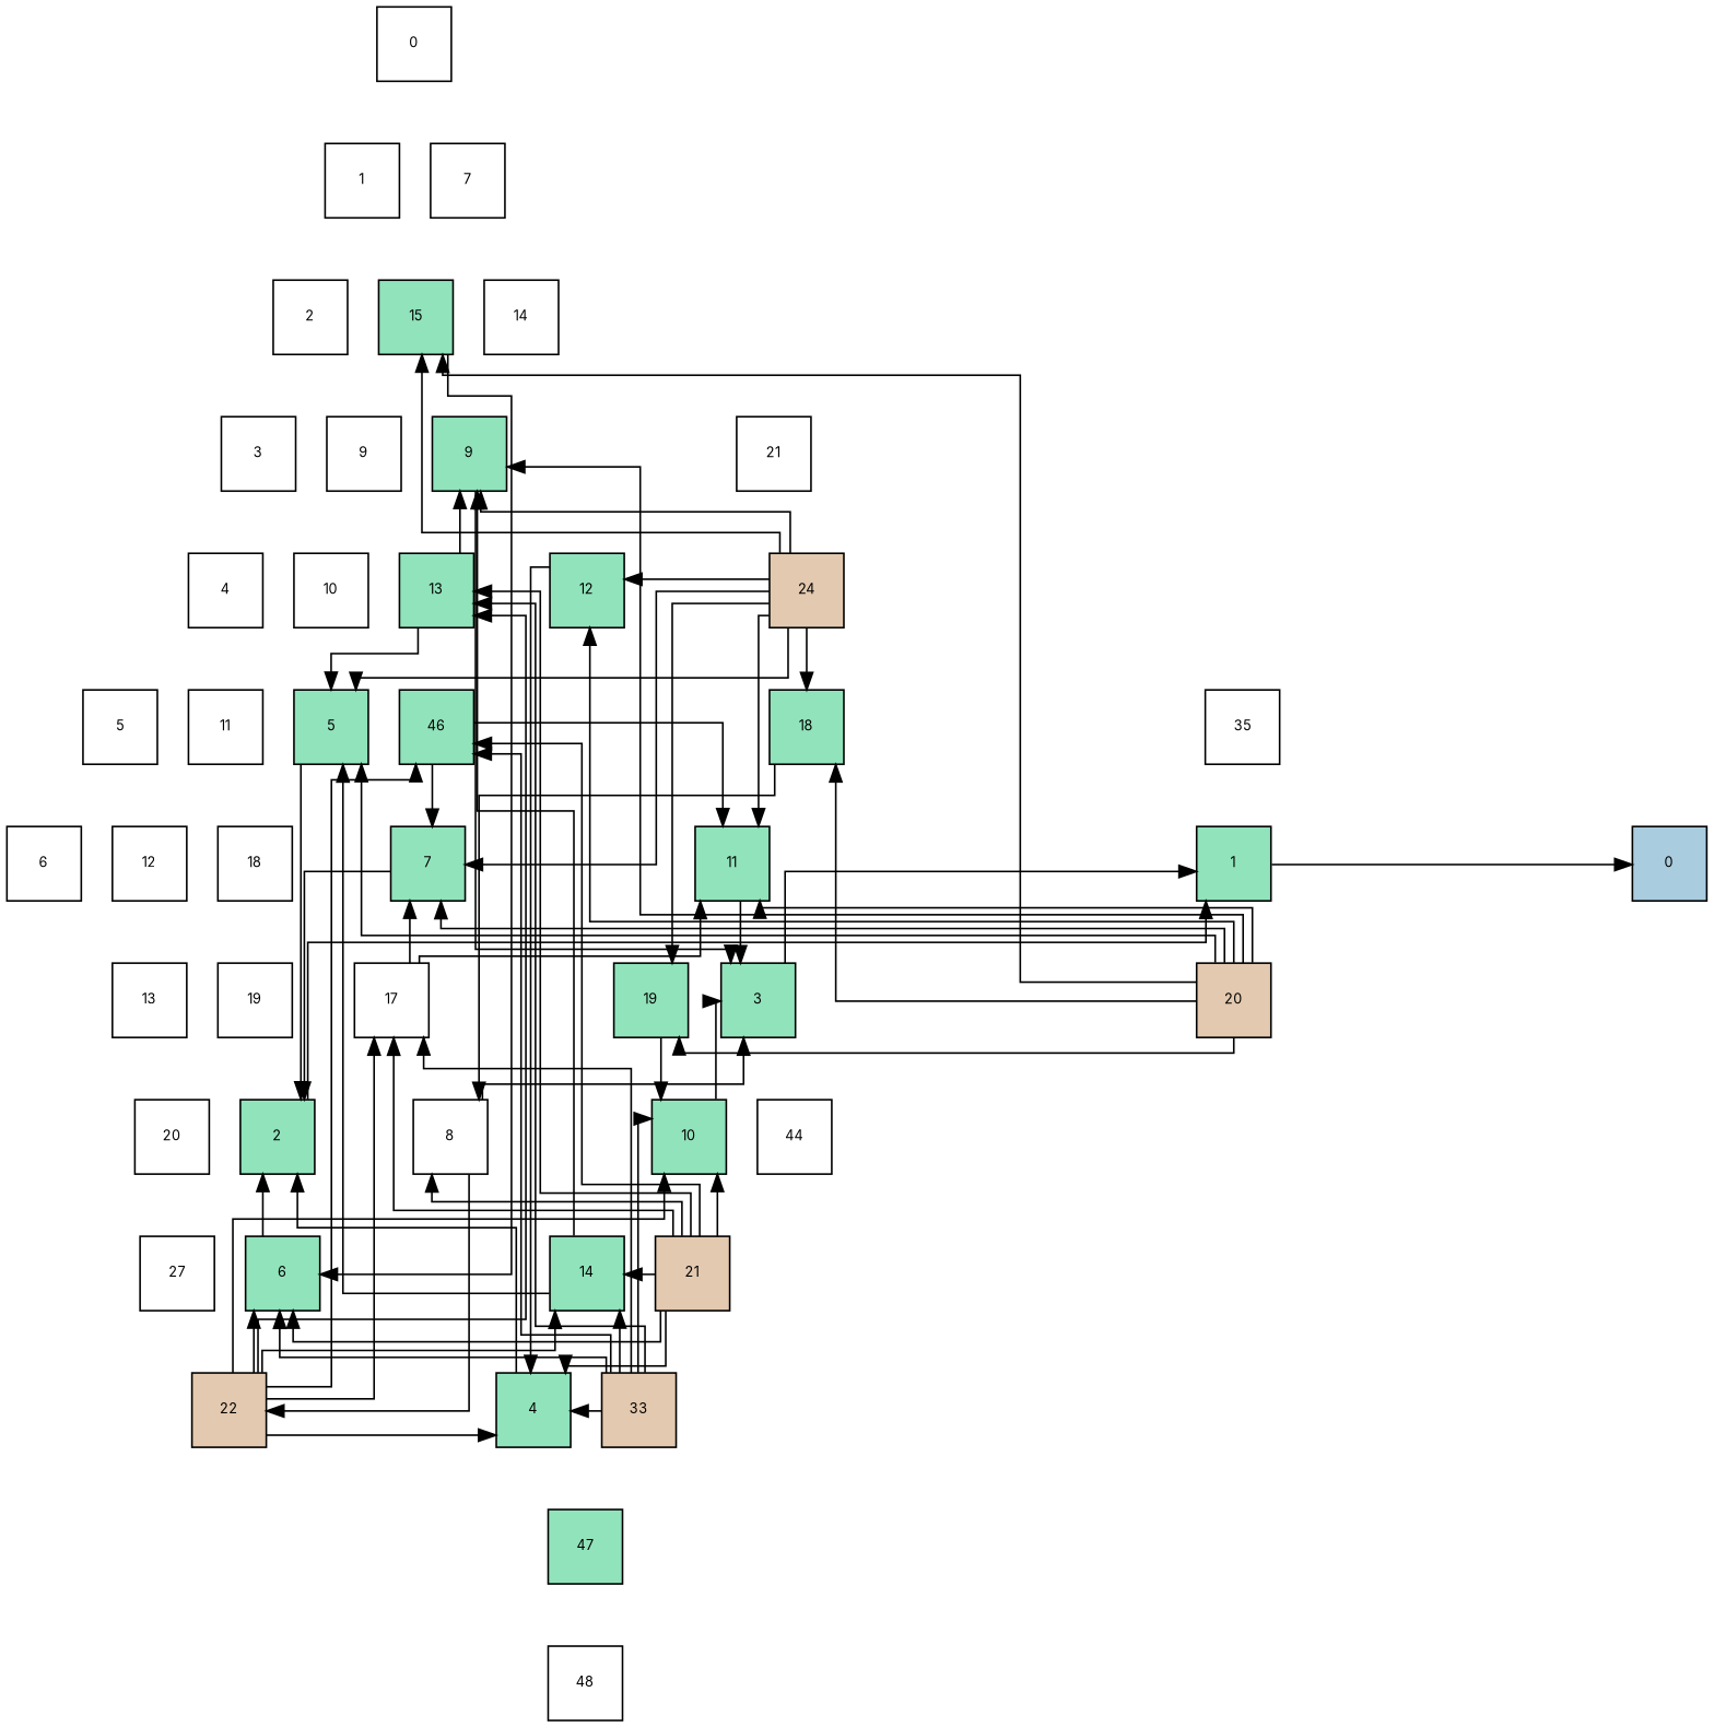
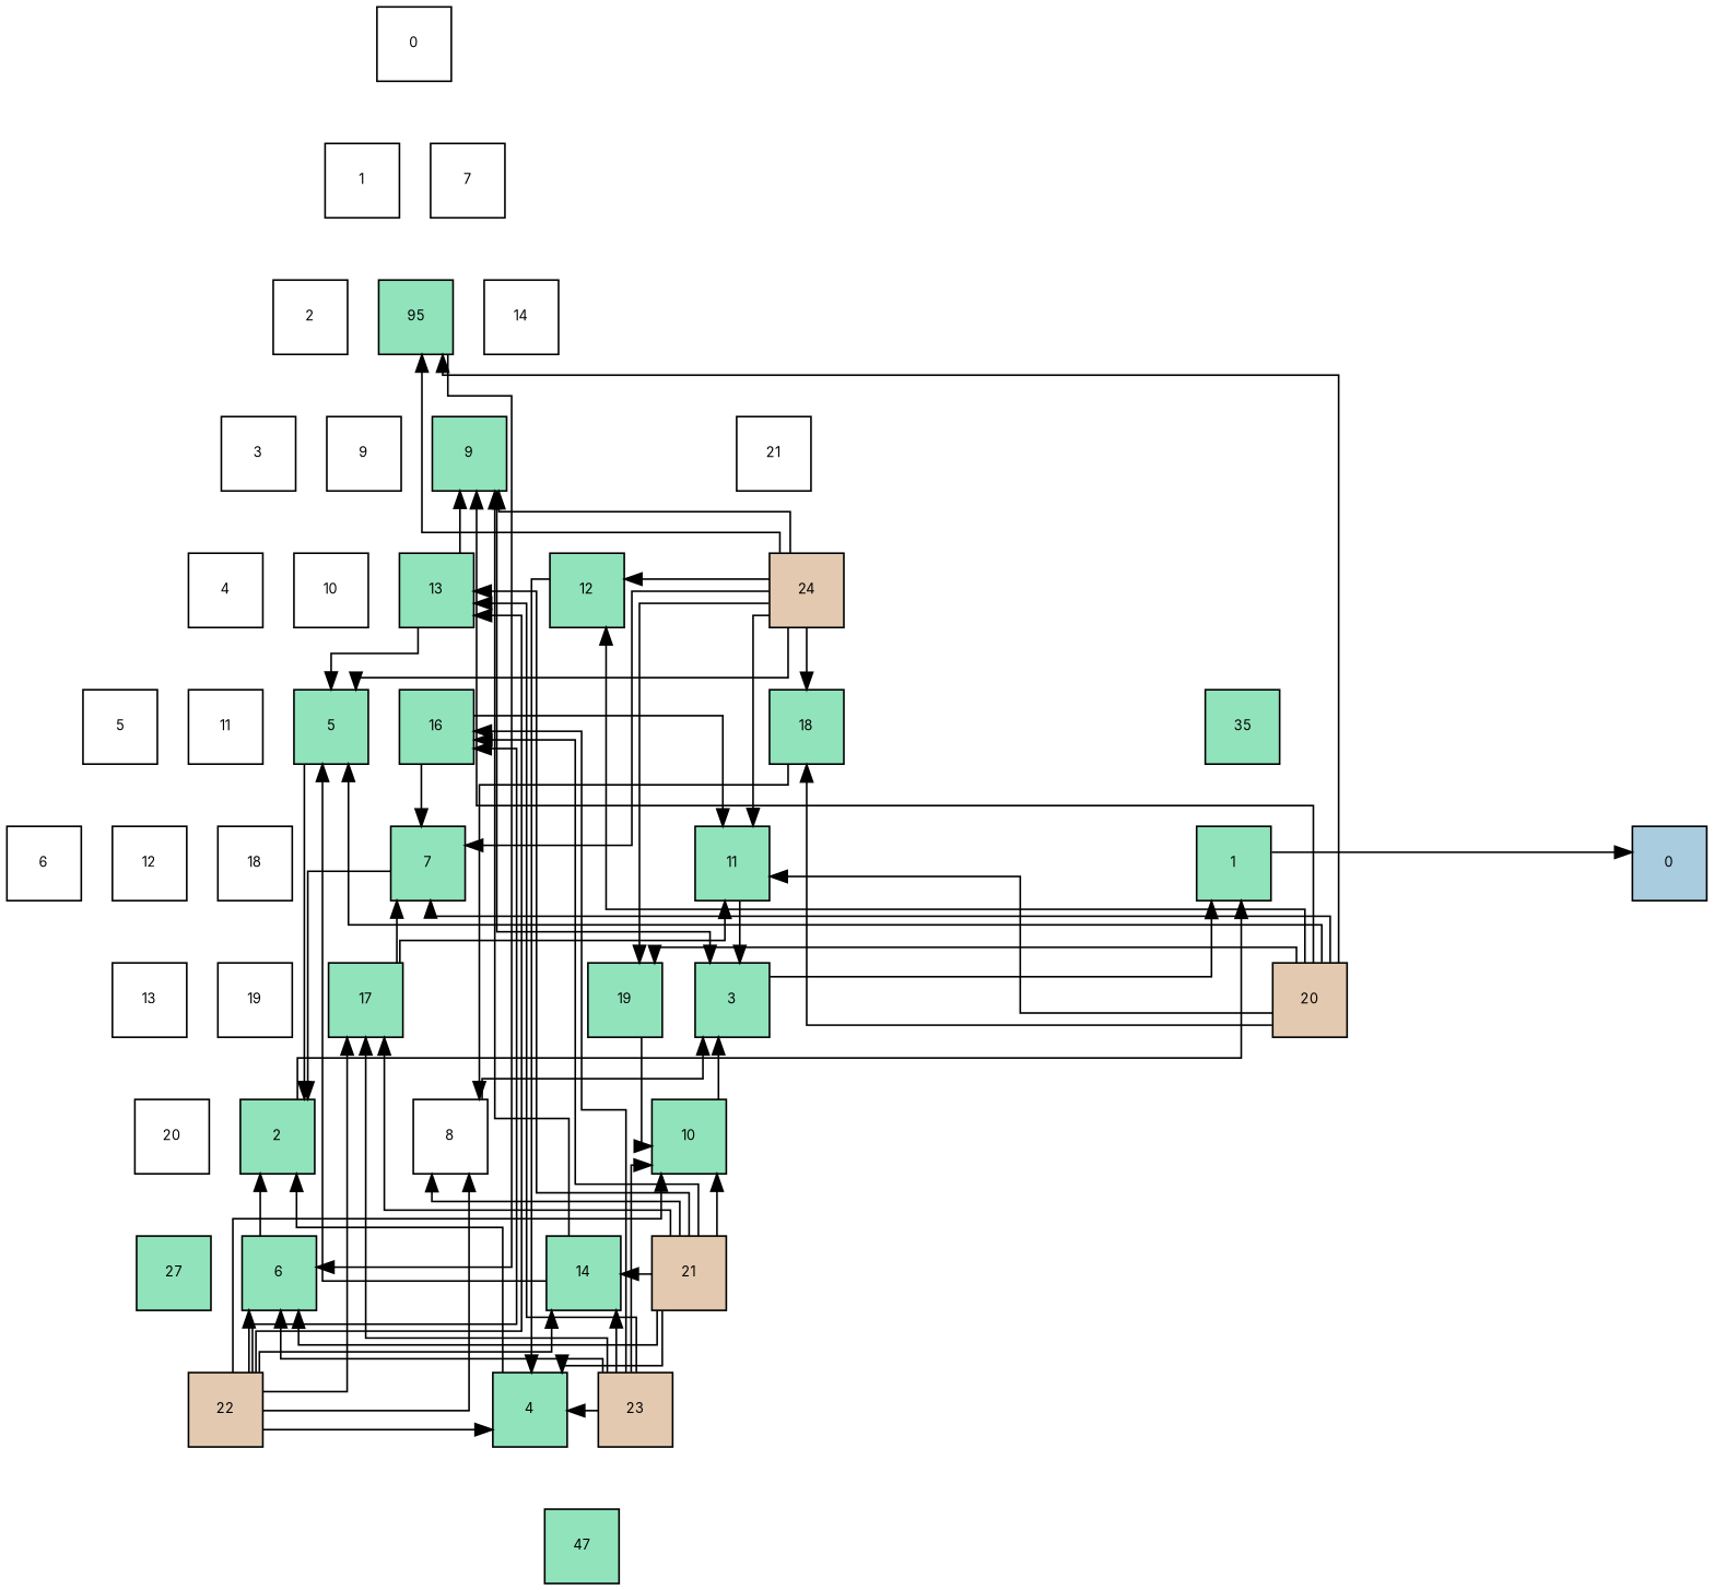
  digraph {
    fontname=Inter
    rank=same
    rankdir=TB
    splines=ortho
    node [fillcolor="#ffffff" fixedsize=true fontname=Inter fontsize=8 shape=square style=filled]
    edge [constraint=true fontname=Inter style=invis]
    n1 [label=0 width=0.6]
    n2 [label=1 width=0.6]
    n3 [label=7 width=0.6]
    n4 [label=2 width=0.6]
-   n5 [fillcolor="#91e3bb" label=15 width=0.6]
+   n5 [fillcolor="#91e3bb" label=95 width=0.6]
    n6 [label=14 width=0.6]
    n7 [label=3 width=0.6]
    n8 [label=9 width=0.6]
    n9 [fillcolor="#91e3bb" label=9 width=0.6]
    n10 [fillcolor="#91e3bb" label=6 width=0.6]
    n11 [label=4 width=0.6]
    n12 [label=10 width=0.6]
    n13 [fillcolor="#91e3bb" label=13 width=0.6]
    n14 [label=5 width=0.6]
    n15 [label=11 width=0.6]
    n16 [fillcolor="#91e3bb" label=5 width=0.6]
    n17 [label=6 width=0.6]
    n18 [label=12 width=0.6]
    n19 [label=18 width=0.6]
    n20 [label=13 width=0.6]
    n21 [label=19 width=0.6]
    n22 [label=20 width=0.6]
    n23 [label=21 width=0.6]
    n24 [fillcolor="#91e3bb" label=12 width=0.6]
    n25 [fillcolor="#91e3bb" label=3 width=0.6]
    n26 [fillcolor="#91e3bb" label=2 width=0.6]
    n27 [fillcolor="#91e3bb" label=4 width=0.6]
    n28 [fillcolor="#e3c9af" label=22 width=0.6]
-   n29 [fillcolor="#91e3bb" label=46 width=0.6]
+   n29 [fillcolor="#91e3bb" label=16 width=0.6]
    n30 [fillcolor="#91e3bb" label=7 width=0.6]
-   n31 [label=17 width=0.6]
-   n32 [label=27 width=0.6]
+   n31 [fillcolor="#91e3bb" label=17 width=0.6]
+   n32 [fillcolor="#91e3bb" label=27 width=0.6]
    n33 [fillcolor="#e3c9af" label=24 width=0.6]
    n34 [fillcolor="#91e3bb" label=18 width=0.6]
    n35 [fillcolor="#91e3bb" label=1 width=0.6]
    n36 [fillcolor="#91e3bb" label=10 width=0.6]
-   n37 [label=44 width=0.6]
    n38 [fillcolor="#91e3bb" label=11 width=0.6]
    n39 [fillcolor="#91e3bb" label=19 width=0.6]
    n40 [label=8 width=0.6]
-   n41 [label=35 width=0.6]
+   n41 [fillcolor="#91e3bb" label=35 width=0.6]
    n42 [fillcolor="#91e3bb" label=47 width=0.6]
    n43 [fillcolor="#91e3bb" label=14 width=0.6]
    n44 [fillcolor="#a9ccde" label=0 width=0.6]
    n45 [fillcolor="#e3c9af" label=20 width=0.6]
    n46 [fillcolor="#e3c9af" label=21 width=0.6]
-   n47 [fillcolor="#e3c9af" label=33 width=0.6]
-   n48 [label=48 width=0.6]
+   n47 [fillcolor="#e3c9af" label=23 width=0.6]
    n1 -> n2
    n1 -> n3
    n2 -> n4
    n2 -> n5
    n3 -> n5
    n3 -> n6
    n4 -> n7
    n4 -> n8
    n5 -> n8
    n5 -> n9
    n5 -> n10 [constraint=false style=vis]
    n6 -> n9
    n6 -> n23
    n7 -> n11
    n7 -> n12
    n8 -> n12
    n8 -> n13
    n9 -> n13
    n9 -> n24
    n9 -> n25 [constraint=false style=vis]
    n10 -> n26 [constraint=false style=vis]
    n10 -> n27
    n10 -> n28
    n11 -> n14
    n11 -> n15
    n12 -> n15
    n12 -> n16
    n13 -> n9 [constraint=false style=vis]
    n13 -> n16 [constraint=false style=vis]
    n13 -> n16
    n13 -> n29
    n14 -> n17
    n14 -> n18
    n15 -> n18
    n15 -> n19
    n16 -> n19
    n16 -> n26 [constraint=false style=vis]
    n16 -> n30
    n17 -> n20
    n18 -> n20
    n18 -> n21
    n19 -> n21
    n19 -> n31
    n20 -> n22
    n21 -> n22
    n21 -> n26
    n22 -> n32
    n23 -> n24
    n23 -> n33
    n24 -> n27 [constraint=false style=vis]
    n24 -> n29
    n24 -> n34
    n25 -> n35 [constraint=false style=vis]
    n25 -> n36
-   n25 -> n37
    n26 -> n10
    n26 -> n32
    n26 -> n35 [constraint=false style=vis]
    n27 -> n26 [constraint=false style=vis]
    n27 -> n42
    n28 -> n10 [constraint=false style=vis]
    n28 -> n13 [constraint=false style=vis]
    n28 -> n27 [constraint=false style=vis]
    n28 -> n29 [constraint=false style=vis]
    n28 -> n31 [constraint=false style=vis]
    n28 -> n36 [constraint=false style=vis]
-   n40 -> n28 [constraint=false style=vis]
+   n28 -> n40 [constraint=false style=vis]
    n28 -> n43 [constraint=false style=vis]
    n29 -> n30 [constraint=false style=vis]
    n29 -> n30
    n29 -> n38 [constraint=false style=vis]
    n29 -> n38
    n30 -> n26 [constraint=false style=vis]
    n30 -> n31
    n30 -> n39
    n31 -> n26
    n31 -> n30 [constraint=false style=vis]
    n31 -> n38 [constraint=false style=vis]
    n31 -> n40
    n32 -> n28
    n33 -> n5 [constraint=false style=vis]
    n33 -> n9 [constraint=false style=vis]
    n33 -> n16 [constraint=false style=vis]
    n33 -> n24 [constraint=false style=vis]
    n33 -> n30 [constraint=false style=vis]
    n33 -> n34 [constraint=false style=vis]
    n33 -> n34
    n33 -> n38 [constraint=false style=vis]
    n33 -> n39 [constraint=false style=vis]
    n33 -> n41
    n34 -> n35
    n34 -> n38
    n34 -> n40 [constraint=false style=vis]
    n35 -> n25
    n35 -> n44 [constraint=false style=vis]
    n35 -> n45
    n36 -> n25 [constraint=false style=vis]
    n36 -> n43
    n36 -> n46
-   n37 -> n46
    n38 -> n25 [constraint=false style=vis]
    n38 -> n25
    n38 -> n39
    n39 -> n36 [constraint=false style=vis]
    n39 -> n36
    n39 -> n40
    n40 -> n10
    n40 -> n25 [constraint=false style=vis]
    n40 -> n43
    n41 -> n35
    n41 -> n44
-   n42 -> n48
    n43 -> n9 [constraint=false style=vis]
    n43 -> n16 [constraint=false style=vis]
    n43 -> n27
    n43 -> n47
    n44 -> n45
    n45 -> n5 [constraint=false style=vis]
    n45 -> n9 [constraint=false style=vis]
    n45 -> n16 [constraint=false style=vis]
    n45 -> n24 [constraint=false style=vis]
    n45 -> n30 [constraint=false style=vis]
    n45 -> n34 [constraint=false style=vis]
-   n45 -> n37
    n45 -> n38 [constraint=false style=vis]
    n45 -> n39 [constraint=false style=vis]
    n46 -> n10 [constraint=false style=vis]
    n46 -> n13 [constraint=false style=vis]
    n46 -> n27 [constraint=false style=vis]
    n46 -> n29 [constraint=false style=vis]
    n46 -> n31 [constraint=false style=vis]
    n46 -> n36 [constraint=false style=vis]
    n46 -> n40 [constraint=false style=vis]
    n46 -> n43 [constraint=false style=vis]
    n46 -> n47
    n47 -> n10 [constraint=false style=vis]
    n47 -> n13 [constraint=false style=vis]
    n47 -> n27 [constraint=false style=vis]
    n47 -> n29 [constraint=false style=vis]
    n47 -> n31 [constraint=false style=vis]
    n47 -> n36 [constraint=false style=vis]
    n47 -> n42
    n47 -> n43 [constraint=false style=vis]
  }
